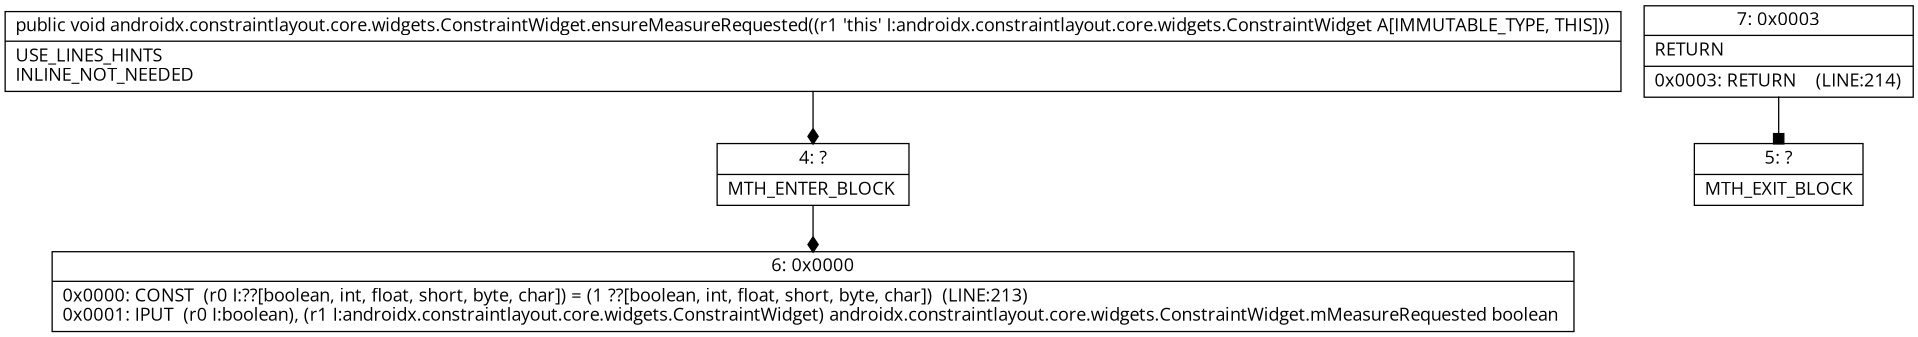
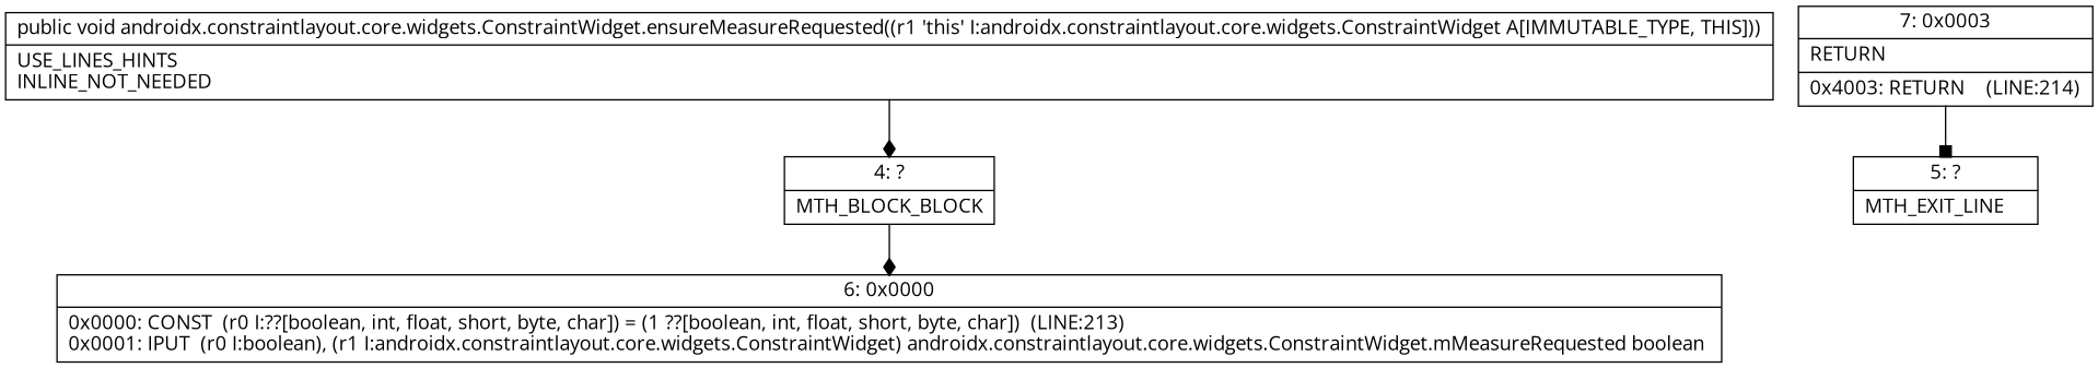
  digraph {
    fontname="Open Sans"
    node [fontname="Open Sans" shape=record]
    edge [arrowhead=diamond fontname="Open Sans"]
-   n1 [label="{4\:\ ?|MTH_ENTER_BLOCK\l}"]
+   n1 [label="{4\:\ ?|MTH_BLOCK_BLOCK\l}"]
    n2 [label="{6\:\ 0x0000|0x0000: CONST  (r0 I:??[boolean, int, float, short, byte, char]) = (1 ??[boolean, int, float, short, byte, char])  (LINE:213)\l0x0001: IPUT  (r0 I:boolean), (r1 I:androidx.constraintlayout.core.widgets.ConstraintWidget) androidx.constraintlayout.core.widgets.ConstraintWidget.mMeasureRequested boolean \l}"]
-   n3 [label="{7\:\ 0x0003|RETURN\l|0x0003: RETURN    (LINE:214)\l}"]
-   n4 [label="{5\:\ ?|MTH_EXIT_BLOCK\l}"]
+   n3 [label="{7\:\ 0x0003|RETURN\l|0x4003: RETURN    (LINE:214)\l}"]
+   n4 [label="{5\:\ ?|MTH_EXIT_LINE\l}"]
    n5 [label="{public void androidx.constraintlayout.core.widgets.ConstraintWidget.ensureMeasureRequested((r1 'this' I:androidx.constraintlayout.core.widgets.ConstraintWidget A[IMMUTABLE_TYPE, THIS]))  | USE_LINES_HINTS\lINLINE_NOT_NEEDED\l}"]
    n1 -> n2
    n3 -> n4 [arrowhead=box]
    n5 -> n1
  }
